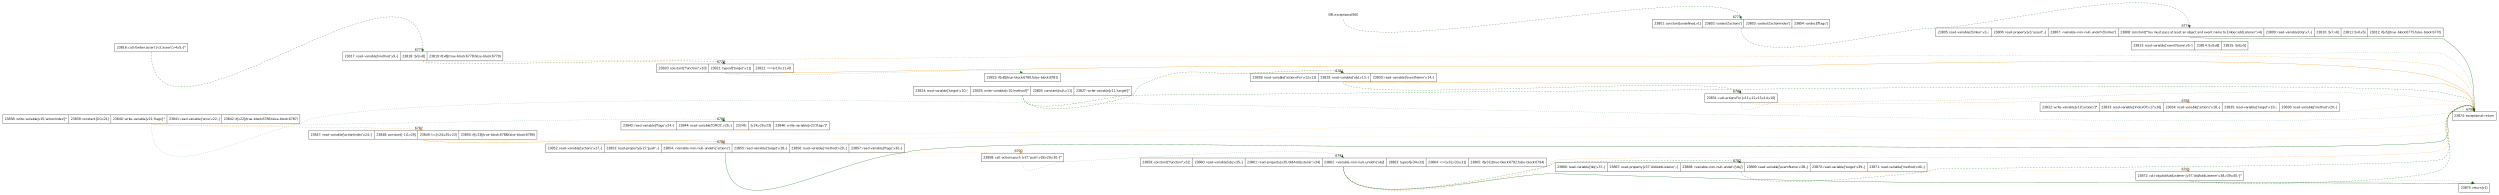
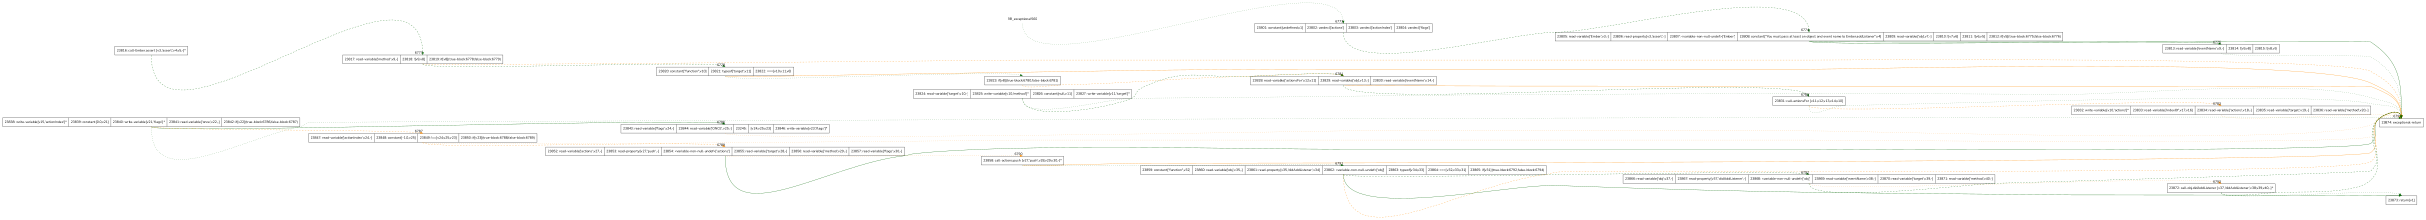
  digraph {
    fontname=Nunito
    rankdir=LR
    node [fontname=Nunito shape=record]
    edge [color=darkgreen fontname=Nunito headport=n style=dotted tailport=s]
    n1 [label=BB_exceptional560 shape=none]
    n2 [label="{23801: constant[undefined,v1]|23802: vardecl['actions']|23803: vardecl['actionIndex']|23804: vardecl['flags']}"]
    n3 [label="{23805: read-variable['Ember',v3,-]|23806: read-property[v3,'assert',-]|23807: \<variable-non-null-undef\>['Ember']|23808: constant[\"You must pass at least an object and event name to Ember.addListener\",v4]|23809: read-variable['obj',v7,-]|23810: ![v7,v6]|23811: ![v6,v5]|23812: if[v5](true-block:6775,false-block:6776)}"]
    n4 [label="{23813: read-variable['eventName',v9,-]|23814: ![v9,v8]|23815: ![v8,v5]}"]
    n5 [label="{23874: exceptional-return}"]
    n6 [label="{23816: call-Ember.assert [v3,'assert',v4,v5,-]*}"]
    n7 [label="{23817: read-variable['method',v9,-]|23818: ![v9,v8]|23819: if[v8](true-block:6778,false-block:6779)}"]
    n8 [label="{23820: constant[\"function\",v10]|23821: typeof['target',v11]|23822: ===[v10,v11,v8]}"]
    n9 [label="{23823: if[v8](true-block:6780,false-block:6781)}"]
    n10 [label="{23828: read-variable['actionsFor',v12,v11]|23829: read-variable['obj',v13,-]|23830: read-variable['eventName',v14,-]}"]
    n11 [label="{23824: read-variable['target',v10,-]|23825: write-variable[v10,'method']*|23826: constant[null,v11]|23827: write-variable[v11,'target']*}"]
    n12 [label="{23831: call-actionsFor [v11,v12,v13,v14,v10]}"]
    n13 [label="{23832: write-variable[v10,'actions']*|23833: read-variable['indexOf',v17,v16]|23834: read-variable['actions',v18,-]|23835: read-variable['target',v19,-]|23836: read-variable['method',v20,-]}"]
    n14 [label="{23838: write-variable[v15,'actionIndex']*|23839: constant[0.0,v21]|23840: write-variable[v21,'flags']*|23841: read-variable['once',v22,-]|23842: if[v22](true-block:6786,false-block:6787)}"]
    n15 [label="{23843: read-variable['flags',v24,-]|23844: read-variable['ONCE',v25,-]|23245: |[v24,v25,v23]|23846: write-variable[v23,'flags']*}"]
    n16 [label="{23847: read-variable['actionIndex',v24,-]|23848: constant[-1.0,v25]|23849: !==[v24,v25,v23]|23850: if[v23](true-block:6788,false-block:6789)}"]
    n17 [label="{23852: read-variable['actions',v27,-]|23853: read-property[v27,'push',-]|23854: \<variable-non-null-undef\>['actions']|23855: read-variable['target',v28,-]|23856: read-variable['method',v29,-]|23857: read-variable['flags',v30,-]}"]
    n18 [label="{23858: call-actions.push [v27,'push',v28,v29,v30,-]*}"]
    n19 [label="{23873: return[v1]}"]
    n20 [label="{23859: constant[\"function\",v32]|23860: read-variable['obj',v35,-]|23861: read-property[v35,'didAddListener',v34]|23862: \<variable-non-null-undef\>['obj']|23863: typeof[v34,v33]|23864: ===[v32,v33,v31]|23865: if[v31](true-block:6792,false-block:6794)}"]
    n21 [label="{23866: read-variable['obj',v37,-]|23867: read-property[v37,'didAddListener',-]|23868: \<variable-non-null-undef\>['obj']|23869: read-variable['eventName',v38,-]|23870: read-variable['target',v39,-]|23871: read-variable['method',v40,-]}"]
    n22 [label="{23872: call-obj.didAddListener [v37,'didAddListener',v38,v39,v40,-]*}"]
-   n1 -> n2 [headlabel="    6773" style=dashed]
+   n1 -> n2 [headlabel="    6773"]
    n2 -> n3 [headlabel="      6774" style=dashed]
+   n3 -> n4 [headlabel="      6775" style=solid]
    n3 -> n5 [headlabel="      6795" style=solid]
    n4 -> n5
    n6 -> n7 [headlabel="      6777" style=dashed]
    n7 -> n5 [color=darkorange style=dashed]
    n7 -> n8 [headlabel="      6778" style=dashed]
    n8 -> n5 [color=darkorange style=solid]
    n8 -> n9
-   n9 -> n10 [color=darkorange headlabel="      6781"]
+   n9 -> n10 [color=darkorange headlabel="      6781" style=dashed]
    n10 -> n5 [color=darkorange style=solid]
    n10 -> n12 [headlabel="      6782" style=dashed]
-   n11 -> n5 [style=dashed]
+   n11 -> n5
    n11 -> n10 [style=dashed]
    n12 -> n5
    n12 -> n13 [color=darkorange headlabel="      6783" style=dashed]
    n13 -> n5 [color=darkorange]
    n14 -> n5
-   n14 -> n15 [headlabel="      6786"]
+   n14 -> n15 [headlabel="      6786" style=solid]
    n14 -> n16 [color=darkorange headlabel="      6787" style=dashed]
    n15 -> n5 [color=darkorange]
    n16 -> n5 [color=darkorange]
-   n16 -> n17 [color=darkorange headlabel="      6789" style=solid]
+   n16 -> n17 [color=darkorange headlabel="      6789" style=dashed]
    n17 -> n5 [style=solid]
    n17 -> n18 [color=darkorange headlabel="      6790"]
+   n18 -> n5 [color=darkorange style=solid]
    n18 -> n20 [headlabel="      6791"]
    n20 -> n5 [color=darkorange style=dashed]
    n20 -> n19 [style=solid]
    n20 -> n21 [headlabel="      6792" style=dashed]
    n21 -> n5 [style=dashed]
    n21 -> n22 [color=darkorange headlabel="      6793"]
    n22 -> n5 [style=dashed]
    n22 -> n19
  }
